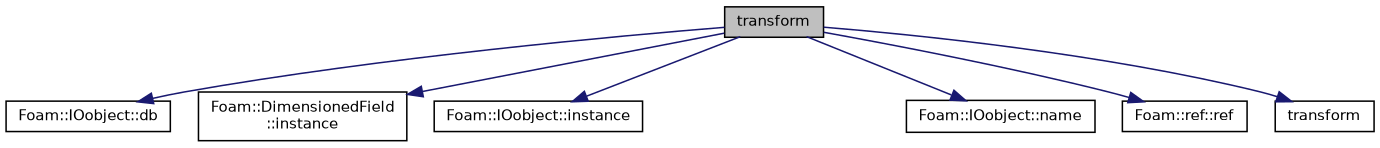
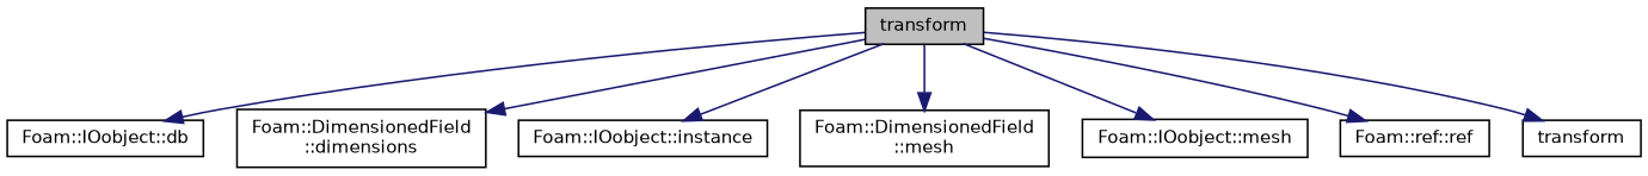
  digraph {
    rankdir=TB
    node [color=black fontname=Helvetica fontsize=10 shape=record]
    edge [color=midnightblue fontname=Helvetica fontsize=10 labelfontname=Helvetica labelfontsize=10 style=solid]
    n1 [fillcolor=grey75 fontcolor=black height=0.2 label=transform style=filled width=0.4]
    n2 [height=0.2 label="Foam::IOobject::db" width=0.4]
-   n3 [height=0.2 label="Foam::DimensionedField\l::instance" width=0.4]
+   n3 [height=0.2 label="Foam::DimensionedField\l::dimensions" width=0.4]
    n4 [height=0.2 label="Foam::IOobject::instance" width=0.4]
-   n6 [height=0.2 label="Foam::IOobject::name" width=0.4]
+   n5 [height=0.2 label="Foam::DimensionedField\l::mesh" width=0.4]
+   n6 [height=0.2 label="Foam::IOobject::mesh" width=0.4]
    n7 [height=0.2 label="Foam::ref::ref" width=0.4]
    n8 [height=0.2 label=transform width=0.4]
    n1 -> n2
    n1 -> n3
    n1 -> n4
+   n1 -> n5
    n1 -> n6
    n1 -> n7
    n1 -> n8
  }
